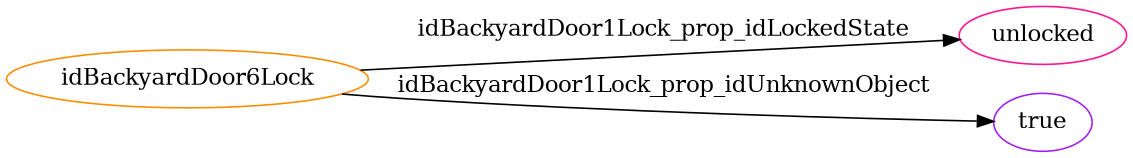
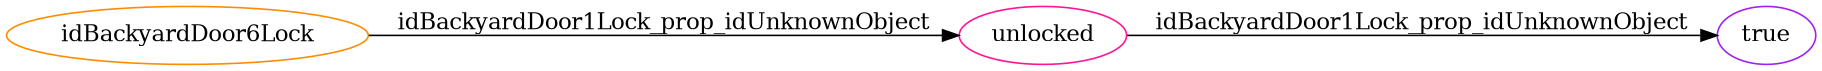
  strict digraph {
    rankdir=LR
    node [node_type=property_node]
    edge [edge_type=property]
    n1 [color=darkorange label=idBackyardDoor6Lock node_type=entity_node]
    unlocked [color=deeppink]
    true [color=purple]
-   n1 -> unlocked [label=idBackyardDoor1Lock_prop_idLockedState]
-   n1 -> true [label=idBackyardDoor1Lock_prop_idUnknownObject]
+   n1 -> unlocked [label=idBackyardDoor1Lock_prop_idUnknownObject]
+   unlocked -> true [label=idBackyardDoor1Lock_prop_idUnknownObject]
  }
